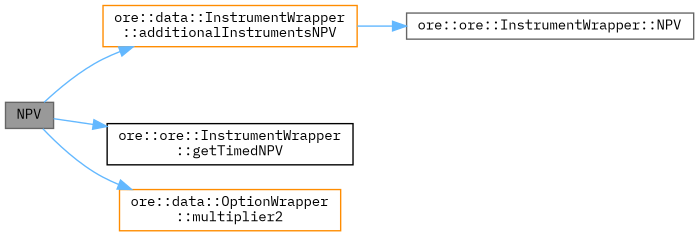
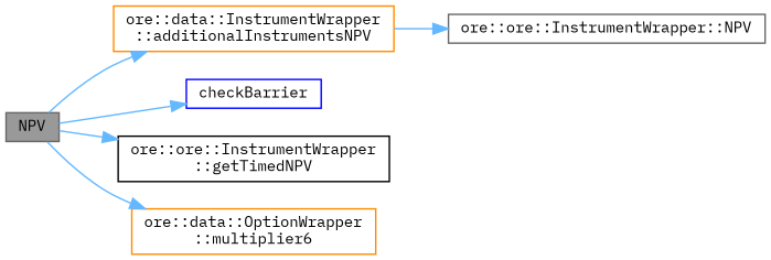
  digraph {
    fontname="IBM Plex Mono"
    rankdir=LR
    node [color=gray40 fillcolor=white fontname="IBM Plex Mono" fontsize=10 shape=box style=filled]
    edge [color=steelblue1 fontname="IBM Plex Mono" fontsize=10 labelfontname=Helvetica labelfontsize=10 style=solid]
    n1 [fillcolor=grey60 fontcolor=black height=0.2 label=NPV width=0.4]
    n2 [color=darkorange height=0.2 label="ore::data::InstrumentWrapper\l::additionalInstrumentsNPV" width=0.4]
+   n3 [color=blue height=0.2 label=checkBarrier width=0.4]
    n4 [color=black height=0.2 label="ore::ore::InstrumentWrapper\l::getTimedNPV" width=0.4]
-   n5 [color=darkorange height=0.2 label="ore::data::OptionWrapper\l::multiplier2" width=0.4]
+   n5 [color=darkorange height=0.2 label="ore::data::OptionWrapper\l::multiplier6" width=0.4]
    n6 [height=0.2 label="ore::ore::InstrumentWrapper::NPV" width=0.4]
    n1 -> n2
+   n1 -> n3
    n1 -> n4
    n1 -> n5
    n2 -> n6
  }
